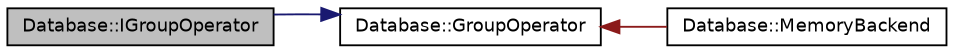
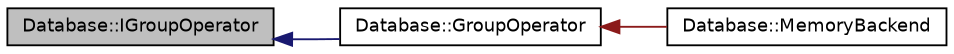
  digraph {
    rankdir=LR
    node [color=black fillcolor=white fontname=Helvetica fontsize=10 shape=record style=filled]
    edge [dir=back fontname=Helvetica fontsize=10 labelfontname=Helvetica labelfontsize=10 style=solid]
    n1 [fillcolor=grey75 fontcolor=black height=0.2 label="Database::IGroupOperator" width=0.4]
    n2 [height=0.2 label="Database::GroupOperator" width=0.4]
    n3 [height=0.2 label="Database::MemoryBackend" width=0.4]
-   n2 -> n1 [color=midnightblue]
+   n1 -> n2 [color=midnightblue]
    n2 -> n3 [color=firebrick4]
  }
